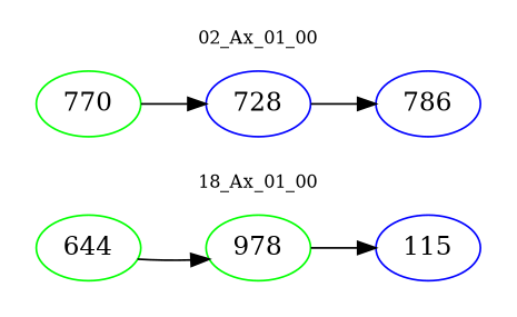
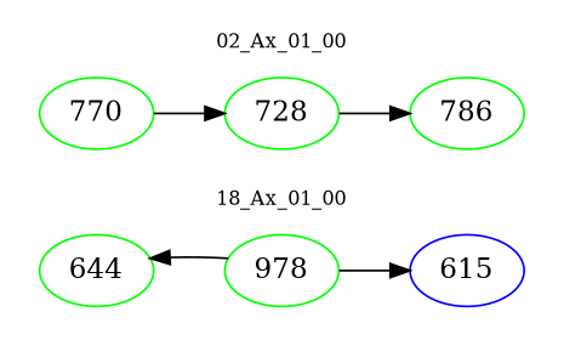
  digraph {
    rankdir=LR
    node [color=green]
    edge [color=black]
    n1 [label=644]
    n2 [label=978]
-   n3 [color=blue label=115]
+   n3 [color=blue label=615]
    n4 [label=770]
-   n5 [color=blue label=728]
-   n6 [color=blue label=786]
+   n5 [label=728]
+   n6 [label=786]
    subgraph cluster_1 {
      color=white
      fontsize=10
      label="18_Ax_01_00"
      n1
      n2
      n3
    }
    subgraph cluster_2 {
      color=white
      fontsize=10
      label="02_Ax_01_00"
      n4
      n5
      n6
    }
-   n1 -> n2
+   n2 -> n1
    n2 -> n3
    n4 -> n5
    n5 -> n6
  }
